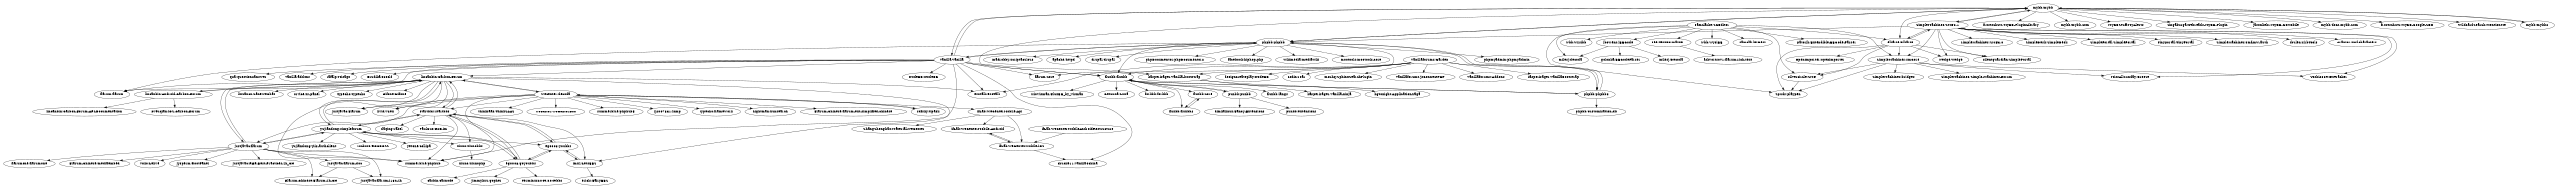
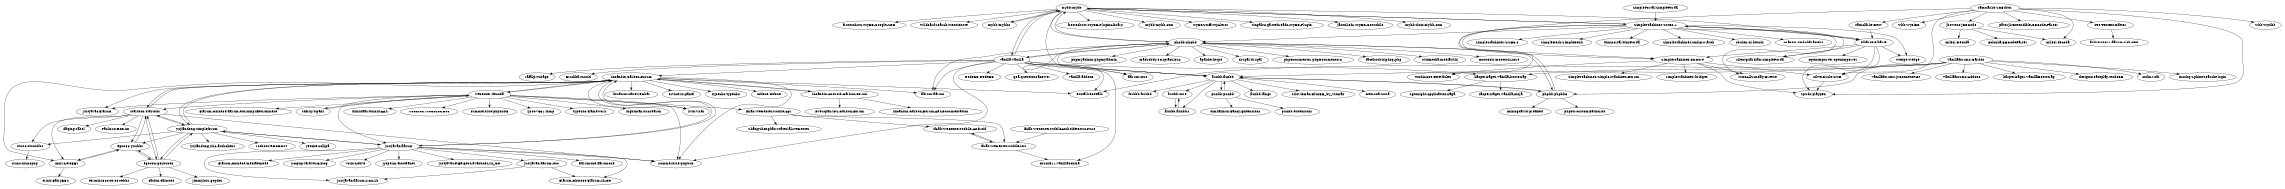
  digraph {
    fontname="DejaVu Serif"
    node [fontname="DejaVu Serif"]
    edge [fontname="DejaVu Serif"]
    "mybb/mybb" [l="-24.772,-39.608"]
    "mybb/mybb2" [l="-24.809,-39.594"]
    "phpbb/phpbb" [l="-24.737,-39.628"]
    "fluxbb/fluxbb" [l="-24.675,-39.631"]
    "vanilla/vanilla" [l="-24.71,-39.589"]
    "frostschutz/MyBB-PluginLibrary" [l="-24.789,-39.592"]
    "mybb/mybb.com" [l="-24.801,-39.606"]
    "MyBBStuff/MyAlerts" [l="-24.799,-39.581"]
    "SimpleMachines/SMF2.1" [l="-24.807,-39.643"]
    "elkarte/Elkarte" [l="-24.849,-39.643"]
    "zingaburga/XThreads-MyBB-Plugin" [l="-24.778,-39.628"]
    "jasonliehr/MyBB-GoMobile" [l="-24.797,-39.617"]
    "mybb/docs.mybb.com" [l="-24.782,-39.579"]
    "frostschutz/MyBB-Google-SEO" [l="-24.756,-39.591"]
    "WildcardSearch/MentionMe" [l="-24.773,-39.588"]
    "phpbb/phpbb3" [l="-24.697,-39.649"]
    "flarum/flarum" [l="-26.358,-39.84"]
    "flarum/core" [l="-26.39,-39.872"]
    "phpmyadmin/phpmyadmin" [l="-27.935,-41.28"]
    "madrobby/scriptaculous" [l="11.195,-32.25"]
    "apache/httpd" [l="-12.142,22.639"]
    "drupal/drupal" [l="-29.569,-40.467"]
    "phpDocumentor/phpDocumentor2" [l="-24.338,-42.908"]
    "facebook/hiphop-php" [l="-28.299,-41.319"]
    "wikimedia/mediawiki" [l="-30.772,-21.201"]
    "mootools/mootools-core" [l="11.214,-32.305"]
    "fluxbb/core" [l="-24.631,-39.615"]
    "fluxbb/fluxbb2" [l="-24.627,-39.628"]
    "punbb/punbb" [l="-24.634,-39.651"]
    "fluxbb/langs" [l="-24.649,-39.635"]
    "MioVisman/FluxBB_by_Visman" [l="-24.651,-39.619"]
    "GetLuna/Luna" [l="-24.659,-39.604"]
    "forkbb/forkbb" [l="-24.661,-39.647"]
    "kasperisager/vanilla-bootstrap" [l="-24.717,-39.664"]
    "esotalk/esoTalk" [l="-24.188,-40.336"]
    "lincanbin/Carbon-Forum" [l="-24.631,-39.47"]
    "summerblue/phphub" [l="-26.853,-42.9"]
    "chuck911/vanilla4china" [l="-24.685,-39.564"]
    "NodeBB/NodeBB" [l="25.328,-34.424"]
    "q2a/question2answer" [l="27.413,-0.735"]
    "vanilla/addons" [l="-24.718,-39.561"]
    "rafalp/Misago" [l="25.874,1.137"]
    "Erudika/scoold" [l="27.363,-0.748"]
    "SimpleMachines/smCore" [l="-24.861,-39.659"]
    "SimpleMachines/SMF3.0" [l="-24.789,-39.664"]
    "MissAllSunday/Breeze" [l="-24.835,-39.661"]
    "Wedge/wedge" [l="-24.84,-39.628"]
    "SimpleDesk/SimpleDesk" [l="-24.801,-39.67"]
    "SimplePortal/SimplePortal" [l="-24.817,-39.658"]
    "Tinyportal/TinyPortal" [l="-24.82,-39.627"]
    "SimpleMachines/smf-mw-auth" [l="-24.817,-39.671"]
    "sbulen/sjrbTools" [l="-24.786,-39.653"]
    "Arantor/smf-characters" [l="-24.804,-39.66"]
    "Yoshi2889/FXTracker" [l="-24.835,-39.652"]
    "silentguardian/SimplePortal" [l="-24.829,-39.641"]
    "Spuds/playpen" [l="-24.881,-39.65"]
    "silvercircle/SMF" [l="-24.881,-39.659"]
    "OpenImporter/openimporter" [l="-24.849,-39.666"]
    "phpbb/customisation-db" [l="-24.674,-39.661"]
+   "imkingdavid/prefixed" [l="-24.693,-39.666"]
    "punbb/extensions" [l="-24.607,-39.655"]
    "dimkalinux/Fancy-Extensions" [l="-24.615,-39.665"]
    "hgtonight/Application-Yaga" [l="-24.722,-39.69"]
    "kasperisager/vanilla-ninja" [l="-24.734,-39.678"]
    n65 [l="-24.629,-39.413" label="wecenter/decoda"]
    "startbbs/startbbs" [l="-24.59,-39.442"]
    "justjavac/flarum" [l="-24.653,-39.443"]
    "justjavac/Flarum" [l="-34.312,-13.404"]
    "livid/v2ex" [l="-39.716,-17.332"]
    "yujiandong/simpleforum" [l="-24.602,-39.455"]
    "lincanbin/Android-Carbon-Forum" [l="-24.625,-39.501"]
    "imxz/LetsBBS" [l="-24.582,-39.467"]
    "lixuancn/LaneWeChat" [l="-26.987,-43.029"]
    "orvice/ss-panel" [l="-39.552,-17.711"]
    "typecho/typecho" [l="-36.398,-14.595"]
    "Hifone/Hifone" [l="-26.85,-42.796"]
    "SimpleMachines/Simple-Machines-Forum" [l="-24.86,-39.678"]
    "SimpleMachines/bridges" [l="-24.872,-39.673"]
    "vanillaforums/Garden" [l="-24.677,-39.685"]
    "vanillaforums/Addons" [l="-24.685,-39.715"]
    "kasperisager/VanillaBootstrap" [l="-24.653,-39.71"]
    "designcreateplay/NodeBB" [l="11.815,-32.014"]
    "codin/roar" [l="8.351,-33.276"]
    "mcuhq/SphinxSearchPlugin" [l="-24.671,-39.703"]
    "vanillaforums/jsConnectPHP" [l="-24.651,-39.693"]
    "sdfsky/tipask" [l="-24.603,-39.392"]
    "ifLab/WeCenterMobile-Api" [l="-24.661,-39.371"]
    "thinksaas/ThinkSAAS" [l="-24.622,-39.37"]
    "wecenter/WeCenterDoc" [l="-24.647,-39.395"]
    "summerblue/phphub5" [l="-26.929,-42.864"]
    "lj2007331/lnmp" [l="-26.845,-42.971"]
    "typecho/framework" [l="-26.593,-43.221"]
    "hightman/xunsearch" [l="-26.963,-43.063"]
    "Flarum-Chinese/flarum-ext-simplified-chinese" [l="-34.189,-13.338"]
    "ZhangZhenghao/Material-WeCenter" [l="-24.658,-39.349"]
    "ifLab/WeCenterMobile-Android" [l="-24.682,-39.363"]
    "ifLab/WeCenterMobile-iOS" [l="-24.681,-39.351"]
    "ego008/youbbs" [l="-24.566,-39.45"]
    "ego008/goyoubbs" [l="-24.566,-39.43"]
    "xiuno/xiunobbs" [l="-24.551,-39.465"]
    "daqing/rabel" [l="7.288,-31.066"]
    "PaulGuo/F2E.im" [l="21.179,3.586"]
    "justjavac/flarum-doc" [l="-24.689,-39.429"]
    "flarumone/flarumone" [l="-24.7,-39.45"]
    "Flarum-Chinese/Flarum-zh-CN" [l="-24.674,-39.421"]
    "justjavac/flarum-i18n-zh" [l="-24.677,-39.438"]
    "Flarum-Chinese/mediaembed" [l="-24.675,-39.457"]
+   "yccphp/laravel-5-blog" [l="-26.866,-42.788"]
    "volio/Lelive" [l="-39.419,-17.568"]
    "jysperm/RootPanel" [l="-39.473,-17.865"]
    "justjavac/PHP-Best-Practices-zh_CN" [l="-26.73,-43.207"]
    "yujiandong/yii2-authclient" [l="-24.582,-39.485"]
    "rocboss/ROCBOSS" [l="12.12,-12.13"]
    "yetone/collipa" [l="21.22,3.573"]
    "lincanbin/Carbon-Forum-API-Documentation" [l="-24.603,-39.519"]
    "loveuqian/iOS-Carbon-Forum" [l="-24.631,-39.521"]
    "ericls/FairyBBS" [l="21.25,3.624"]
    "jimmykuu/gopher" [l="-14.36,1.13"]
    "Terminus2049/2049bbs" [l="-24.538,-39.414"]
    "casbin/casnode" [l="-29.214,-15.173"]
    "xiuno/xiunophp" [l="-24.519,-39.469"]
    "samclarke/SCEditor" [l="-24.915,-39.664"]
    "wbb/wysibb" [l="-24.954,-39.656"]
    "jbowens/jBBCode" [l="-24.974,-39.687"]
    "wbb/WysiBB" [l="-24.931,-39.698"]
    n126 [l="-24.92,-39.643" label="samclarke/Best"]
    "s9e/TextFormatter" [l="-24.948,-39.631"]
    "milesj/decoda" [l="-24.95,-39.678"]
    "patorjk/Extendible-BBCode-Parser" [l="-24.904,-39.692"]
    "golonka/BBCodeParser" [l="-25.007,-39.69"]
    "milesj/Decoda" [l="-24.987,-39.705"]
    "askvortsov1/flarum-rich-text" [l="-24.968,-39.619"]
    "ifLab/WecenterMobileAndroidRestructure" [l="-24.69,-39.339"]
    "mybb/mybb" -> "mybb/mybb2"
    "mybb/mybb" -> "phpbb/phpbb"
    "mybb/mybb" -> "fluxbb/fluxbb"
    "mybb/mybb" -> "vanilla/vanilla"
    "mybb/mybb" -> "frostschutz/MyBB-PluginLibrary"
    "mybb/mybb" -> "mybb/mybb.com"
    "mybb/mybb" -> "MyBBStuff/MyAlerts"
    "mybb/mybb" -> "SimpleMachines/SMF2.1"
    "mybb/mybb" -> "elkarte/Elkarte"
    "mybb/mybb" -> "zingaburga/XThreads-MyBB-Plugin"
    "mybb/mybb" -> "jasonliehr/MyBB-GoMobile"
    "mybb/mybb" -> "mybb/docs.mybb.com"
    "mybb/mybb" -> "frostschutz/MyBB-Google-SEO"
    "mybb/mybb" -> "WildcardSearch/MentionMe"
    "mybb/mybb2" -> "mybb/mybb"
    "phpbb/phpbb" -> "mybb/mybb"
    "phpbb/phpbb" -> "fluxbb/fluxbb"
    "phpbb/phpbb" -> "vanilla/vanilla"
    "phpbb/phpbb" -> "phpbb/phpbb3"
    "phpbb/phpbb" -> "flarum/flarum" [e=1]
    "phpbb/phpbb" -> "flarum/core" [e=1]
    "phpbb/phpbb" -> "phpmyadmin/phpmyadmin" [e=1]
    "phpbb/phpbb" -> "madrobby/scriptaculous" [e=1]
    "phpbb/phpbb" -> "apache/httpd" [e=1]
    "phpbb/phpbb" -> "drupal/drupal" [e=1]
    "phpbb/phpbb" -> "phpDocumentor/phpDocumentor2" [e=1]
    "phpbb/phpbb" -> "facebook/hiphop-php" [e=1]
    "phpbb/phpbb" -> "wikimedia/mediawiki" [e=1]
    "phpbb/phpbb" -> "mootools/mootools-core" [e=1]
    "fluxbb/fluxbb" -> "phpbb/phpbb3"
    "fluxbb/fluxbb" -> "fluxbb/core"
    "fluxbb/fluxbb" -> "fluxbb/fluxbb2"
    "fluxbb/fluxbb" -> "punbb/punbb"
    "fluxbb/fluxbb" -> "fluxbb/langs"
    "fluxbb/fluxbb" -> "MioVisman/FluxBB_by_Visman"
    "fluxbb/fluxbb" -> "GetLuna/Luna"
    "fluxbb/fluxbb" -> "forkbb/forkbb"
    "vanilla/vanilla" -> "mybb/mybb"
    "vanilla/vanilla" -> "phpbb/phpbb"
    "vanilla/vanilla" -> "fluxbb/fluxbb"
    "vanilla/vanilla" -> "flarum/flarum" [e=1]
    "vanilla/vanilla" -> "flarum/core" [e=1]
    "vanilla/vanilla" -> "kasperisager/vanilla-bootstrap"
    "vanilla/vanilla" -> "esotalk/esoTalk" [e=1]
    "vanilla/vanilla" -> "lincanbin/Carbon-Forum"
    "vanilla/vanilla" -> "summerblue/phphub" [e=1]
    "vanilla/vanilla" -> "chuck911/vanilla4china"
    "vanilla/vanilla" -> "NodeBB/NodeBB" [e=1]
    "vanilla/vanilla" -> "q2a/question2answer" [e=1]
    "vanilla/vanilla" -> "vanilla/addons"
    "vanilla/vanilla" -> "rafalp/Misago" [e=1]
    "vanilla/vanilla" -> "Erudika/scoold" [e=1]
    "SimpleMachines/SMF2.1" -> "mybb/mybb"
    "SimpleMachines/SMF2.1" -> "phpbb/phpbb"
    "SimpleMachines/SMF2.1" -> "elkarte/Elkarte"
    "SimpleMachines/SMF2.1" -> "SimpleMachines/smCore"
    "SimpleMachines/SMF2.1" -> "SimpleMachines/SMF3.0"
    "SimpleMachines/SMF2.1" -> "MissAllSunday/Breeze"
    "SimpleMachines/SMF2.1" -> "Wedge/wedge"
    "SimpleMachines/SMF2.1" -> "SimpleDesk/SimpleDesk"
-   "SimpleMachines/SMF2.1" -> "SimplePortal/SimplePortal"
+   "SimplePortal/SimplePortal" -> "SimpleMachines/SMF2.1"
    "SimpleMachines/SMF2.1" -> "Tinyportal/TinyPortal"
    "SimpleMachines/SMF2.1" -> "SimpleMachines/smf-mw-auth"
    "SimpleMachines/SMF2.1" -> "sbulen/sjrbTools"
    "SimpleMachines/SMF2.1" -> "Arantor/smf-characters"
    "SimpleMachines/SMF2.1" -> "Yoshi2889/FXTracker"
    "SimpleMachines/SMF2.1" -> "silentguardian/SimplePortal"
    "elkarte/Elkarte" -> "SimpleMachines/SMF2.1"
    "elkarte/Elkarte" -> "SimpleMachines/smCore"
    "elkarte/Elkarte" -> "Wedge/wedge"
    "elkarte/Elkarte" -> "silentguardian/SimplePortal"
    "elkarte/Elkarte" -> "Spuds/playpen"
    "elkarte/Elkarte" -> "silvercircle/SMF"
    "elkarte/Elkarte" -> "OpenImporter/openimporter"
    "phpbb/phpbb3" -> "phpbb/phpbb"
    "phpbb/phpbb3" -> "fluxbb/fluxbb"
    "phpbb/phpbb3" -> "phpbb/customisation-db"
+   "phpbb/phpbb3" -> "imkingdavid/prefixed"
    "fluxbb/core" -> "fluxbb/fluxbb2"
    "fluxbb/fluxbb2" -> "fluxbb/core"
    "punbb/punbb" -> "fluxbb/fluxbb"
    "punbb/punbb" -> "punbb/extensions"
    "punbb/punbb" -> "dimkalinux/Fancy-Extensions"
    "kasperisager/vanilla-bootstrap" -> "hgtonight/Application-Yaga"
    "kasperisager/vanilla-bootstrap" -> "kasperisager/vanilla-ninja"
    "lincanbin/Carbon-Forum" -> "flarum/flarum" [e=1]
    "lincanbin/Carbon-Forum" -> "esotalk/esoTalk" [e=1]
    "lincanbin/Carbon-Forum" -> "summerblue/phphub" [e=1]
    "lincanbin/Carbon-Forum" -> n65
    "lincanbin/Carbon-Forum" -> "startbbs/startbbs"
    "lincanbin/Carbon-Forum" -> "justjavac/flarum"
    "lincanbin/Carbon-Forum" -> "justjavac/Flarum" [e=1]
    "lincanbin/Carbon-Forum" -> "livid/v2ex" [e=1]
    "lincanbin/Carbon-Forum" -> "yujiandong/simpleforum"
    "lincanbin/Carbon-Forum" -> "lincanbin/Android-Carbon-Forum"
    "lincanbin/Carbon-Forum" -> "imxz/LetsBBS"
    "lincanbin/Carbon-Forum" -> "lixuancn/LaneWeChat" [e=1]
    "lincanbin/Carbon-Forum" -> "orvice/ss-panel" [e=1]
    "lincanbin/Carbon-Forum" -> "typecho/typecho" [e=1]
    "lincanbin/Carbon-Forum" -> "Hifone/Hifone" [e=1]
    "SimpleMachines/smCore" -> "MissAllSunday/Breeze"
    "SimpleMachines/smCore" -> "Yoshi2889/FXTracker"
    "SimpleMachines/smCore" -> "Spuds/playpen"
    "SimpleMachines/smCore" -> "silvercircle/SMF"
    "SimpleMachines/smCore" -> "SimpleMachines/Simple-Machines-Forum"
    "SimpleMachines/smCore" -> "SimpleMachines/bridges"
    "silvercircle/SMF" -> "Spuds/playpen"
    n65 -> "lincanbin/Carbon-Forum"
    n65 -> "summerblue/phphub" [e=1]
    n65 -> "startbbs/startbbs"
    n65 -> "justjavac/flarum"
    n65 -> "justjavac/Flarum" [e=1]
    n65 -> "livid/v2ex" [e=1]
    n65 -> "sdfsky/tipask"
    n65 -> "ifLab/WeCenterMobile-Api"
    n65 -> "thinksaas/ThinkSAAS"
    n65 -> "wecenter/WeCenterDoc"
    n65 -> "summerblue/phphub5" [e=1]
    n65 -> "lj2007331/lnmp" [e=1]
    n65 -> "typecho/framework" [e=1]
    n65 -> "hightman/xunsearch" [e=1]
    n65 -> "Flarum-Chinese/flarum-ext-simplified-chinese" [e=1]
    "startbbs/startbbs" -> "lincanbin/Carbon-Forum"
    "startbbs/startbbs" -> "summerblue/phphub" [e=1]
    "startbbs/startbbs" -> "yujiandong/simpleforum"
    "startbbs/startbbs" -> "imxz/LetsBBS"
    "startbbs/startbbs" -> "ego008/youbbs"
    "startbbs/startbbs" -> "ego008/goyoubbs"
    "startbbs/startbbs" -> "xiuno/xiunobbs"
    "startbbs/startbbs" -> "daqing/rabel" [e=1]
    "startbbs/startbbs" -> "PaulGuo/F2E.im" [e=1]
    "justjavac/flarum" -> "lincanbin/Carbon-Forum"
    "justjavac/flarum" -> "summerblue/phphub" [e=1]
    "justjavac/flarum" -> "yujiandong/simpleforum"
    "justjavac/flarum" -> "justjavac/flarum-doc"
    "justjavac/flarum" -> "flarumone/flarumone"
    "justjavac/flarum" -> "Flarum-Chinese/Flarum-zh-CN"
    "justjavac/flarum" -> "justjavac/flarum-i18n-zh"
    "justjavac/flarum" -> "Flarum-Chinese/mediaembed"
+   "justjavac/flarum" -> "yccphp/laravel-5-blog" [e=1]
    "justjavac/flarum" -> "volio/Lelive" [e=1]
    "justjavac/flarum" -> "jysperm/RootPanel" [e=1]
    "justjavac/flarum" -> "justjavac/PHP-Best-Practices-zh_CN" [e=1]
    "yujiandong/simpleforum" -> "lincanbin/Carbon-Forum"
    "yujiandong/simpleforum" -> "startbbs/startbbs"
    "yujiandong/simpleforum" -> "justjavac/flarum"
    "yujiandong/simpleforum" -> "ego008/youbbs"
    "yujiandong/simpleforum" -> "ego008/goyoubbs"
    "yujiandong/simpleforum" -> "xiuno/xiunobbs"
    "yujiandong/simpleforum" -> "yujiandong/yii2-authclient"
    "yujiandong/simpleforum" -> "rocboss/ROCBOSS" [e=1]
    "yujiandong/simpleforum" -> "yetone/collipa" [e=1]
    "lincanbin/Android-Carbon-Forum" -> "lincanbin/Carbon-Forum"
    "lincanbin/Android-Carbon-Forum" -> "lincanbin/Carbon-Forum-API-Documentation"
    "lincanbin/Android-Carbon-Forum" -> "loveuqian/iOS-Carbon-Forum"
    "imxz/LetsBBS" -> "ego008/youbbs"
    "imxz/LetsBBS" -> "ericls/FairyBBS" [e=1]
    "vanillaforums/Garden" -> "fluxbb/fluxbb"
    "vanillaforums/Garden" -> "phpbb/phpbb3"
    "vanillaforums/Garden" -> "kasperisager/vanilla-bootstrap"
    "vanillaforums/Garden" -> "esotalk/esoTalk" [e=1]
    "vanillaforums/Garden" -> "vanillaforums/Addons"
    "vanillaforums/Garden" -> "kasperisager/VanillaBootstrap"
    "vanillaforums/Garden" -> "designcreateplay/NodeBB" [e=1]
    "vanillaforums/Garden" -> "codin/roar" [e=1]
    "vanillaforums/Garden" -> "mcuhq/SphinxSearchPlugin"
    "vanillaforums/Garden" -> "vanillaforums/jsConnectPHP"
    "sdfsky/tipask" -> n65
    "ifLab/WeCenterMobile-Api" -> "ZhangZhenghao/Material-WeCenter"
    "ifLab/WeCenterMobile-Api" -> "ifLab/WeCenterMobile-Android"
    "ifLab/WeCenterMobile-Api" -> "ifLab/WeCenterMobile-iOS"
    "ifLab/WeCenterMobile-Android" -> "ifLab/WeCenterMobile-iOS"
    "ifLab/WeCenterMobile-iOS" -> "chuck911/vanilla4china"
    "ifLab/WeCenterMobile-iOS" -> "ifLab/WeCenterMobile-Android"
    "ego008/youbbs" -> "startbbs/startbbs"
    "ego008/youbbs" -> "imxz/LetsBBS"
    "ego008/youbbs" -> "ego008/goyoubbs"
    "ego008/goyoubbs" -> "startbbs/startbbs"
    "ego008/goyoubbs" -> "yujiandong/simpleforum"
    "ego008/goyoubbs" -> "ego008/youbbs"
    "ego008/goyoubbs" -> "jimmykuu/gopher" [e=1]
    "ego008/goyoubbs" -> "Terminus2049/2049bbs"
    "ego008/goyoubbs" -> "casbin/casnode" [e=1]
    "xiuno/xiunobbs" -> "xiuno/xiunophp"
    "justjavac/flarum-doc" -> "Flarum-Chinese/Flarum-zh-CN"
    "justjavac/flarum-doc" -> "justjavac/flarum-i18n-zh"
-   "samclarke/SCEditor" -> "elkarte/Elkarte"
+   n126 -> "elkarte/Elkarte"
    "samclarke/SCEditor" -> "SimpleMachines/smCore"
    "samclarke/SCEditor" -> "Spuds/playpen"
    "samclarke/SCEditor" -> "silvercircle/SMF"
    "samclarke/SCEditor" -> "wbb/wysibb"
    "samclarke/SCEditor" -> "jbowens/jBBCode"
    "samclarke/SCEditor" -> "wbb/WysiBB"
    "samclarke/SCEditor" -> n126
    "samclarke/SCEditor" -> "s9e/TextFormatter"
    "samclarke/SCEditor" -> "milesj/decoda"
    "samclarke/SCEditor" -> "patorjk/Extendible-BBCode-Parser"
    "jbowens/jBBCode" -> "milesj/decoda"
    "jbowens/jBBCode" -> "golonka/BBCodeParser"
    "jbowens/jBBCode" -> "milesj/Decoda"
    "s9e/TextFormatter" -> "askvortsov1/flarum-rich-text"
    "ifLab/WecenterMobileAndroidRestructure" -> "ifLab/WeCenterMobile-iOS"
  }
